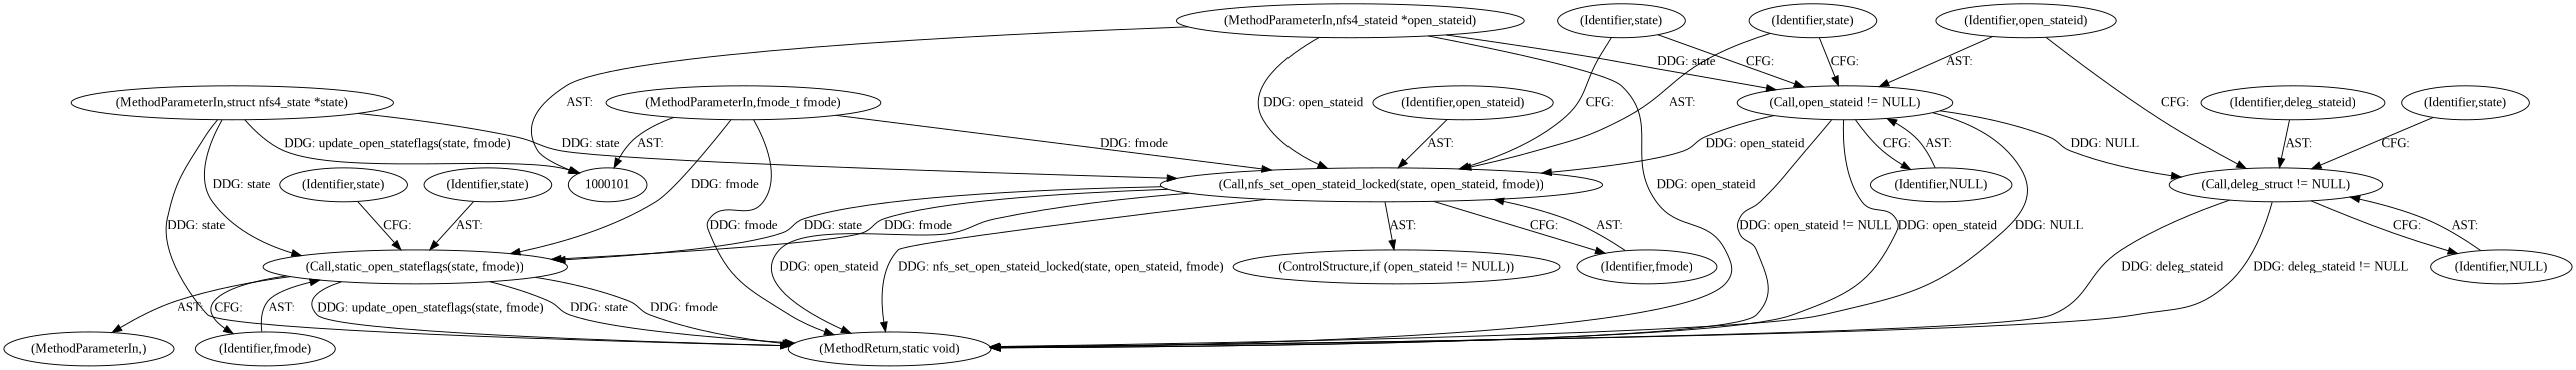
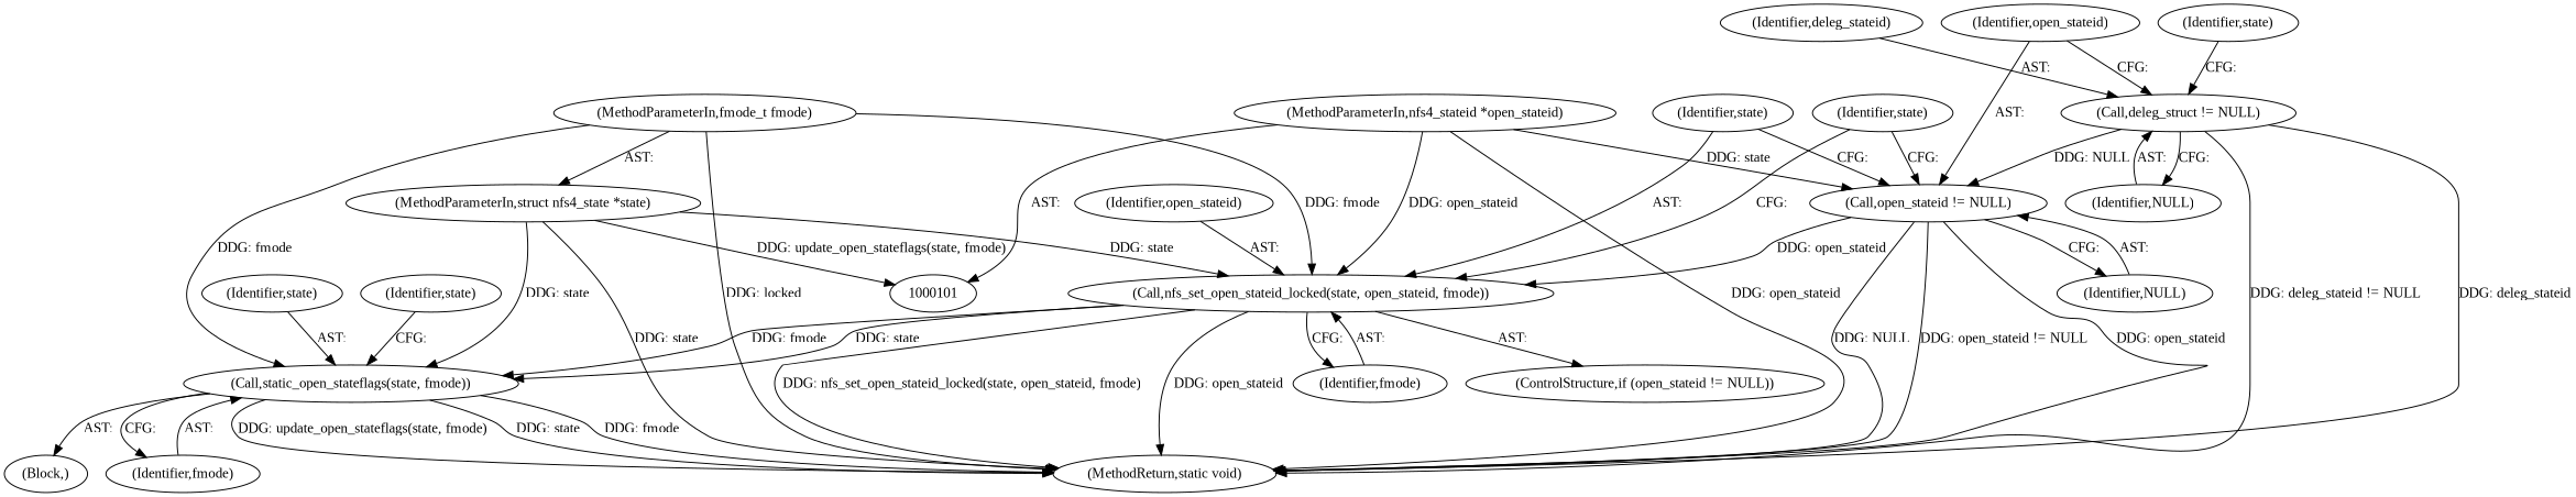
  digraph {
    fontname="Liberation Serif"
    node [fontname="Liberation Serif"]
    edge [fontname="Liberation Serif"]
    n1 [label="(Call,static_open_stateflags(state, fmode))"]
-   n2 [label="(MethodParameterIn,)"]
+   n2 [label="(Block,)"]
    n3 [label="(Identifier,fmode)"]
    n4 [label="(MethodReturn,static void)"]
    n5 [label="(Call,nfs_set_open_stateid_locked(state, open_stateid, fmode))"]
    n6 [label="(ControlStructure,if (open_stateid != NULL))"]
    n7 [label="(Identifier,fmode)"]
    n8 [label="(MethodParameterIn,struct nfs4_state *state)"]
    1000101
    n10 [label="(Call,open_stateid != NULL)"]
    n11 [label="(Identifier,NULL)"]
    n12 [label="(MethodParameterIn,nfs4_stateid *open_stateid)"]
    n13 [label="(Call,deleg_struct != NULL)"]
    n14 [label="(Identifier,NULL)"]
    n15 [label="(MethodParameterIn,fmode_t fmode)"]
    n16 [label="(Identifier,open_stateid)"]
    n17 [label="(Identifier,deleg_stateid)"]
    n18 [label="(Identifier,state)"]
    n19 [label="(Identifier,open_stateid)"]
    n20 [label="(Identifier,state)"]
    n21 [label="(Identifier,state)"]
    n22 [label="(Identifier,state)"]
    n23 [label="(Identifier,state)"]
    n1 -> n2 [label="AST: "]
    n1 -> n3 [label="CFG: "]
    n1 -> n4 [label="DDG: state"]
    n1 -> n4 [label="DDG: fmode"]
    n1 -> n4 [label="DDG: update_open_stateflags(state, fmode)"]
    n3 -> n1 [label="AST: "]
    n5 -> n1 [label="DDG: state"]
    n5 -> n1 [label="DDG: fmode"]
    n5 -> n4 [label="DDG: nfs_set_open_stateid_locked(state, open_stateid, fmode)"]
    n5 -> n4 [label="DDG: open_stateid"]
    n5 -> n6 [label="AST: "]
    n5 -> n7 [label="CFG: "]
    n7 -> n5 [label="AST: "]
    n8 -> n1 [label="DDG: state"]
    n8 -> n4 [label="DDG: state"]
    n8 -> n5 [label="DDG: state"]
    n8 -> 1000101 [label="DDG: update_open_stateflags(state, fmode)"]
    n10 -> n4 [label="DDG: open_stateid"]
    n10 -> n4 [label="DDG: NULL"]
    n10 -> n4 [label="DDG: open_stateid != NULL"]
    n10 -> n5 [label="DDG: open_stateid"]
    n10 -> n11 [label="CFG: "]
    n11 -> n10 [label="AST: "]
    n12 -> n4 [label="DDG: open_stateid"]
    n12 -> n5 [label="DDG: open_stateid"]
    n12 -> 1000101 [label="AST: "]
    n12 -> n10 [label="DDG: state"]
    n13 -> n4 [label="DDG: deleg_stateid != NULL"]
    n13 -> n4 [label="DDG: deleg_stateid"]
-   n10 -> n13 [label="DDG: NULL"]
+   n13 -> n10 [label="DDG: NULL"]
    n13 -> n14 [label="CFG: "]
    n14 -> n13 [label="AST: "]
    n15 -> n1 [label="DDG: fmode"]
-   n15 -> n4 [label="DDG: fmode"]
+   n15 -> n4 [label="DDG: locked"]
    n15 -> n5 [label="DDG: fmode"]
-   n15 -> 1000101 [label="AST: "]
+   n15 -> n8 [label="AST: "]
    n16 -> n5 [label="AST: "]
    n17 -> n13 [label="AST: "]
    n18 -> n1 [label="AST: "]
    n19 -> n10 [label="AST: "]
    n19 -> n13 [label="CFG: "]
    n20 -> n1 [label="CFG: "]
    n21 -> n13 [label="CFG: "]
    n22 -> n5 [label="AST: "]
    n22 -> n10 [label="CFG: "]
    n23 -> n5 [label="CFG: "]
    n23 -> n10 [label="CFG: "]
  }
